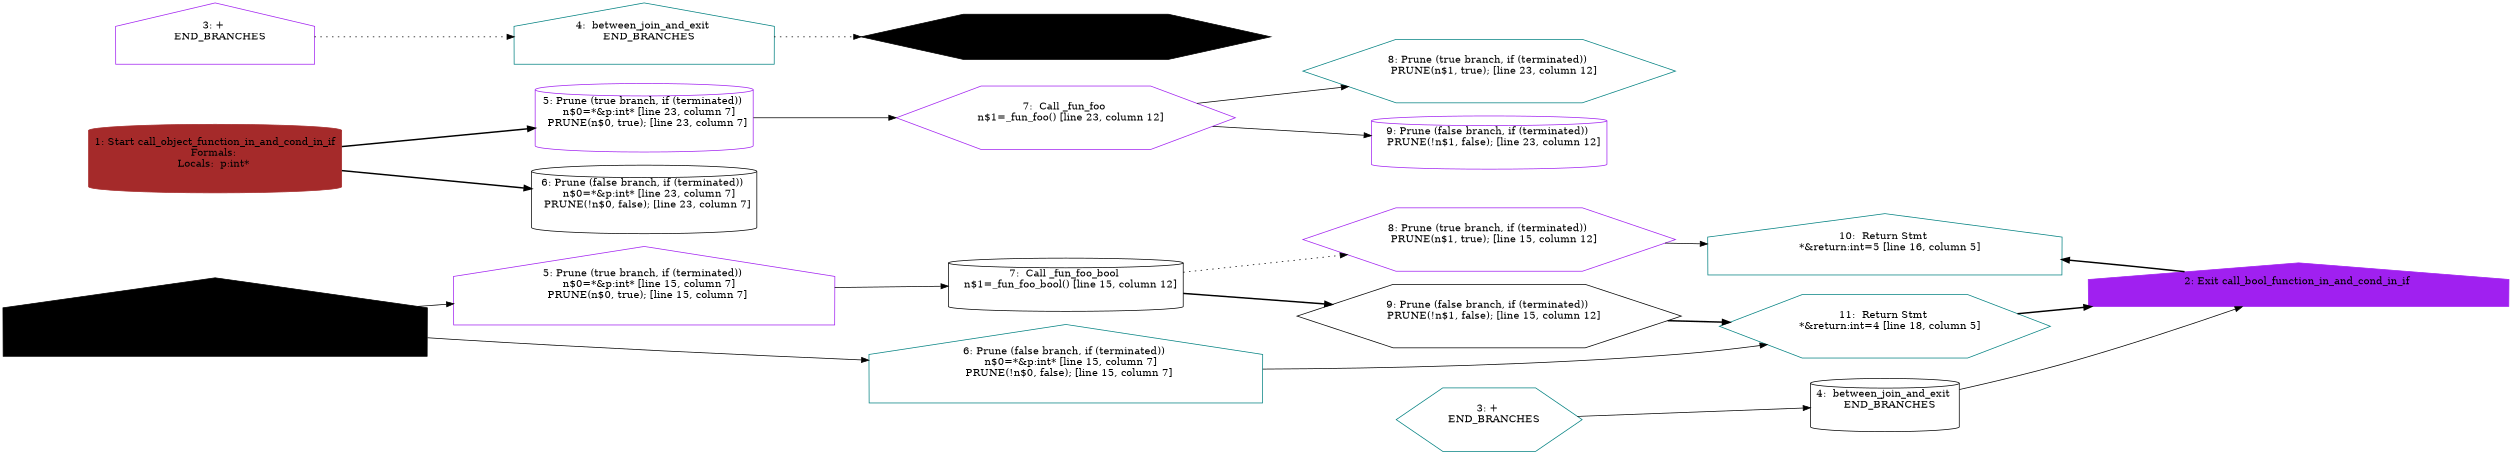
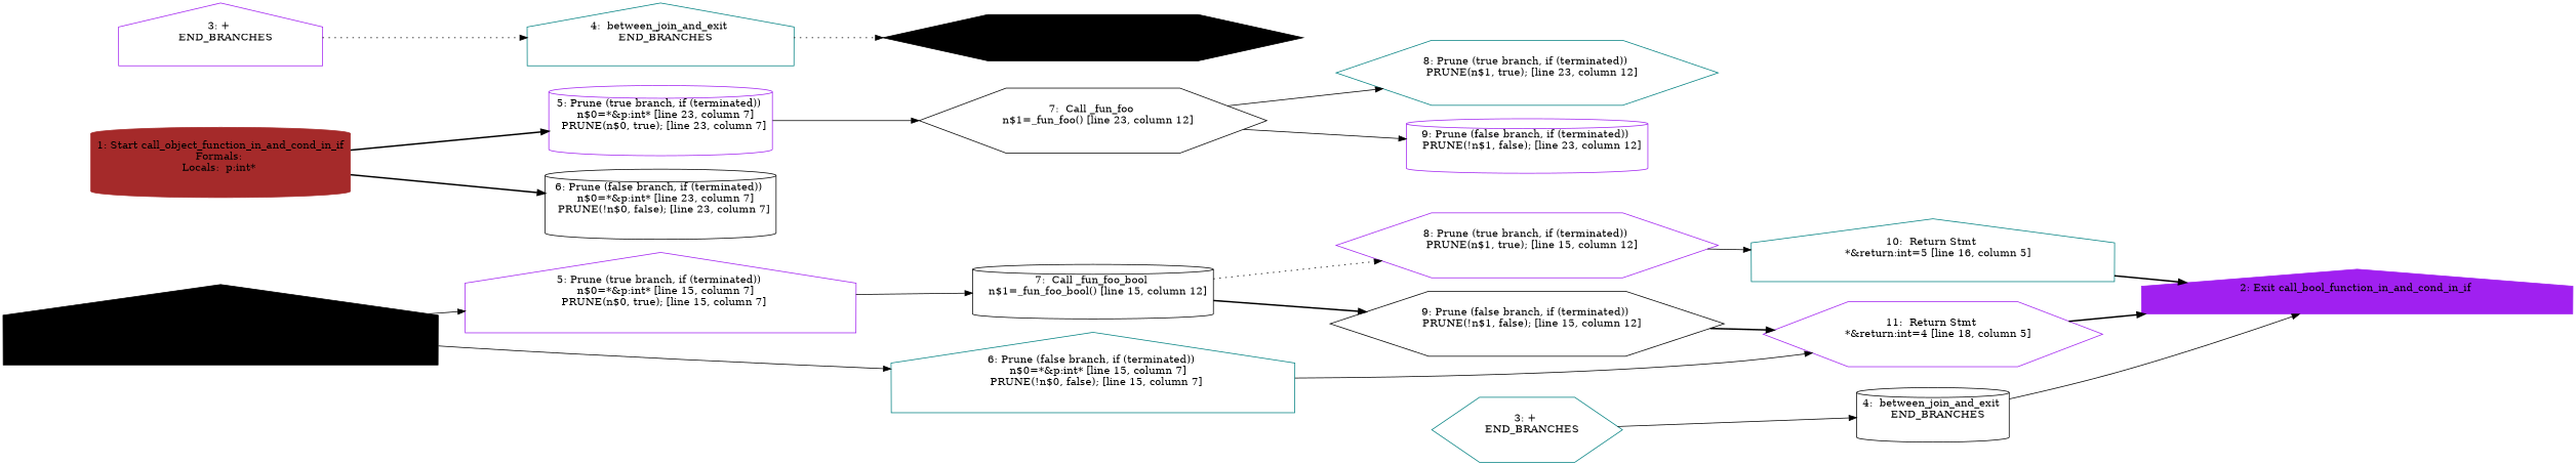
  digraph {
    rankdir=LR
    node [color=purple shape=house]
    edge [style=solid]
    n1 [color=black label="1: Start call_bool_function_in_and_cond_in_if\nFormals: \nLocals:  p:int* \n  " style=filled]
    n2 [label="5: Prune (true branch, if (terminated)) \n   n$0=*&p:int* [line 15, column 7]\n  PRUNE(n$0, true); [line 15, column 7]\n "]
    n3 [color=teal label="6: Prune (false branch, if (terminated)) \n   n$0=*&p:int* [line 15, column 7]\n  PRUNE(!n$0, false); [line 15, column 7]\n "]
    n4 [color=black label="7:  Call _fun_foo_bool \n   n$1=_fun_foo_bool() [line 15, column 12]\n " shape=cylinder]
-   n5 [color=teal label="11:  Return Stmt \n   *&return:int=4 [line 18, column 5]\n " shape=hexagon]
+   n5 [label="11:  Return Stmt \n   *&return:int=4 [line 18, column 5]\n " shape=hexagon]
    n6 [label="8: Prune (true branch, if (terminated)) \n   PRUNE(n$1, true); [line 15, column 12]\n " shape=hexagon]
    n7 [color=black label="9: Prune (false branch, if (terminated)) \n   PRUNE(!n$1, false); [line 15, column 12]\n " shape=hexagon]
    n8 [label="2: Exit call_bool_function_in_and_cond_in_if \n  " style=filled]
    n9 [color=teal label="3: + \n   END_BRANCHES\n " shape=hexagon]
    n10 [color=black label="4:  between_join_and_exit \n   END_BRANCHES\n " shape=cylinder]
    n11 [color=teal label="10:  Return Stmt \n   *&return:int=5 [line 16, column 5]\n "]
    n12 [color=brown label="1: Start call_object_function_in_and_cond_in_if\nFormals: \nLocals:  p:int* \n  " shape=cylinder style=filled]
    n13 [label="5: Prune (true branch, if (terminated)) \n   n$0=*&p:int* [line 23, column 7]\n  PRUNE(n$0, true); [line 23, column 7]\n " shape=cylinder]
    n14 [color=black label="6: Prune (false branch, if (terminated)) \n   n$0=*&p:int* [line 23, column 7]\n  PRUNE(!n$0, false); [line 23, column 7]\n " shape=cylinder]
-   n15 [label="7:  Call _fun_foo \n   n$1=_fun_foo() [line 23, column 12]\n " shape=hexagon]
+   n15 [color=black label="7:  Call _fun_foo \n   n$1=_fun_foo() [line 23, column 12]\n " shape=hexagon]
    n16 [color=teal label="8: Prune (true branch, if (terminated)) \n   PRUNE(n$1, true); [line 23, column 12]\n " shape=hexagon]
    n17 [label="9: Prune (false branch, if (terminated)) \n   PRUNE(!n$1, false); [line 23, column 12]\n " shape=cylinder]
    n18 [color=black label="2: Exit call_object_function_in_and_cond_in_if \n  " shape=hexagon style=filled]
    n19 [label="3: + \n   END_BRANCHES\n "]
    n20 [color=teal label="4:  between_join_and_exit \n   END_BRANCHES\n "]
    n1 -> n2
    n1 -> n3
    n2 -> n4
    n3 -> n5
    n4 -> n6 [style=dotted]
    n4 -> n7 [style=bold]
    n5 -> n8 [style=bold]
    n6 -> n11
    n7 -> n5 [style=bold]
    n9 -> n10
    n10 -> n8
-   n8 -> n11 [style=bold]
+   n11 -> n8 [style=bold]
    n12 -> n13 [style=bold]
    n12 -> n14 [style=bold]
    n13 -> n15
    n15 -> n16
    n15 -> n17
    n19 -> n20 [style=dotted]
    n20 -> n18 [style=dotted]
  }
